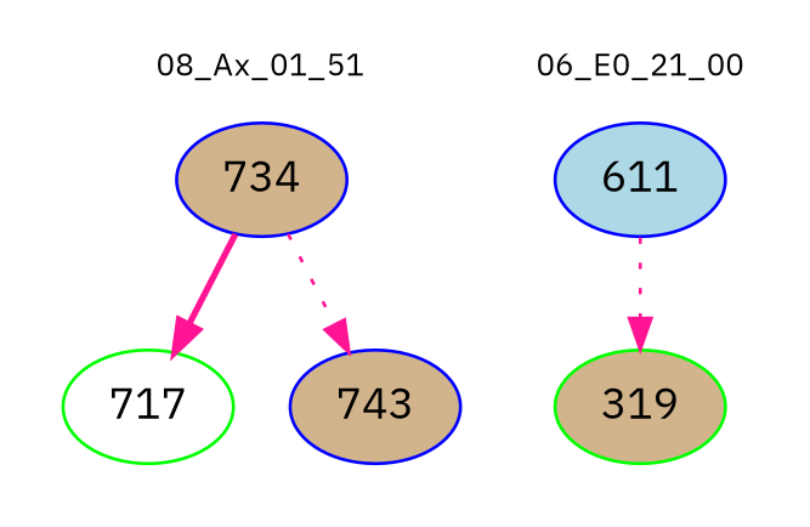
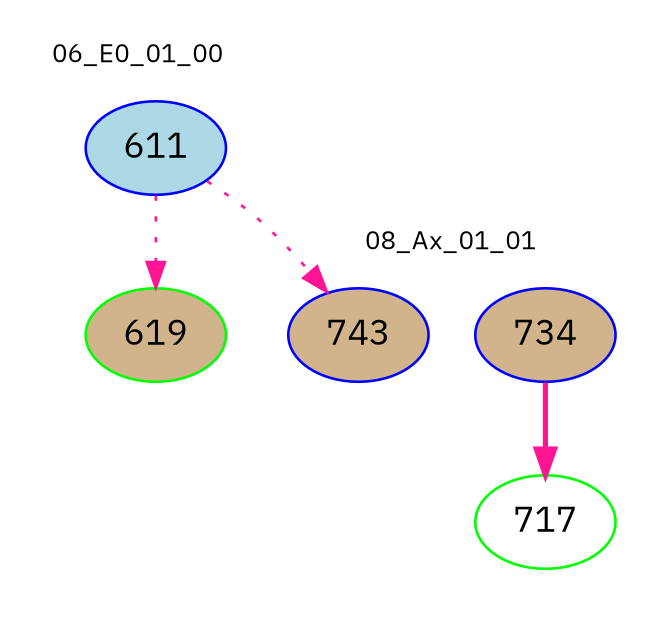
  digraph {
    fontname="IBM Plex Sans"
    node [color=blue fillcolor=tan fontname="IBM Plex Sans" style=filled]
    edge [color=deeppink fontname="IBM Plex Sans" style=dotted]
    n1 [label=734]
    n2 [color=green fillcolor=white label=717]
    n3 [label=743]
    n4 [fillcolor=lightblue label=611]
-   n5 [color=green label=319]
+   n5 [color=green label=619]
    subgraph cluster_1 {
      color=white
      fontsize=10
-     label="08_Ax_01_51"
+     label="08_Ax_01_01"
      n1
      n2
      n3
    }
    subgraph cluster_2 {
      color=white
      fontsize=10
-     label="06_E0_21_00"
+     label="06_E0_01_00"
      n4
      n5
    }
    n1 -> n2 [style=bold]
-   n1 -> n3
+   n4 -> n3
    n4 -> n5
  }
